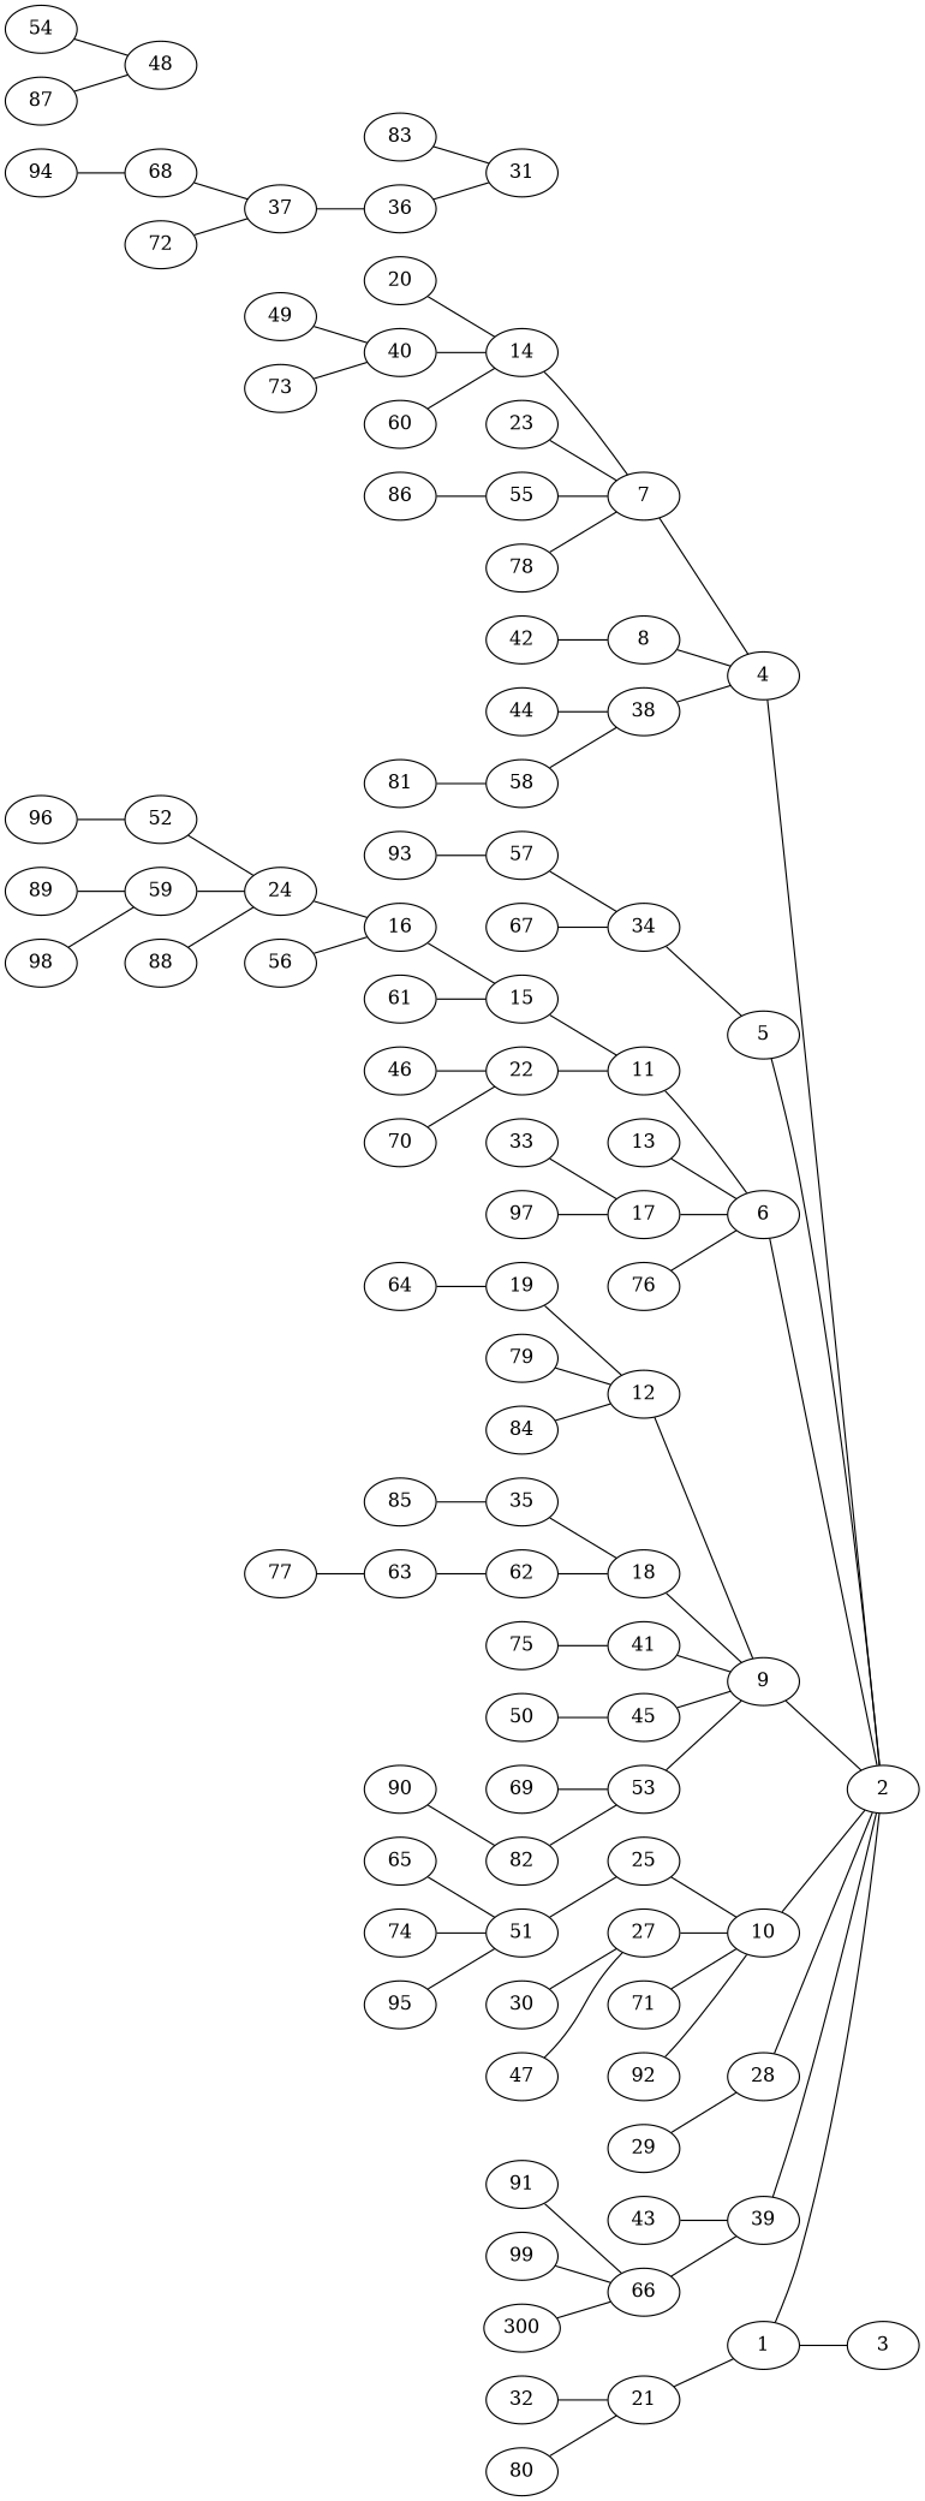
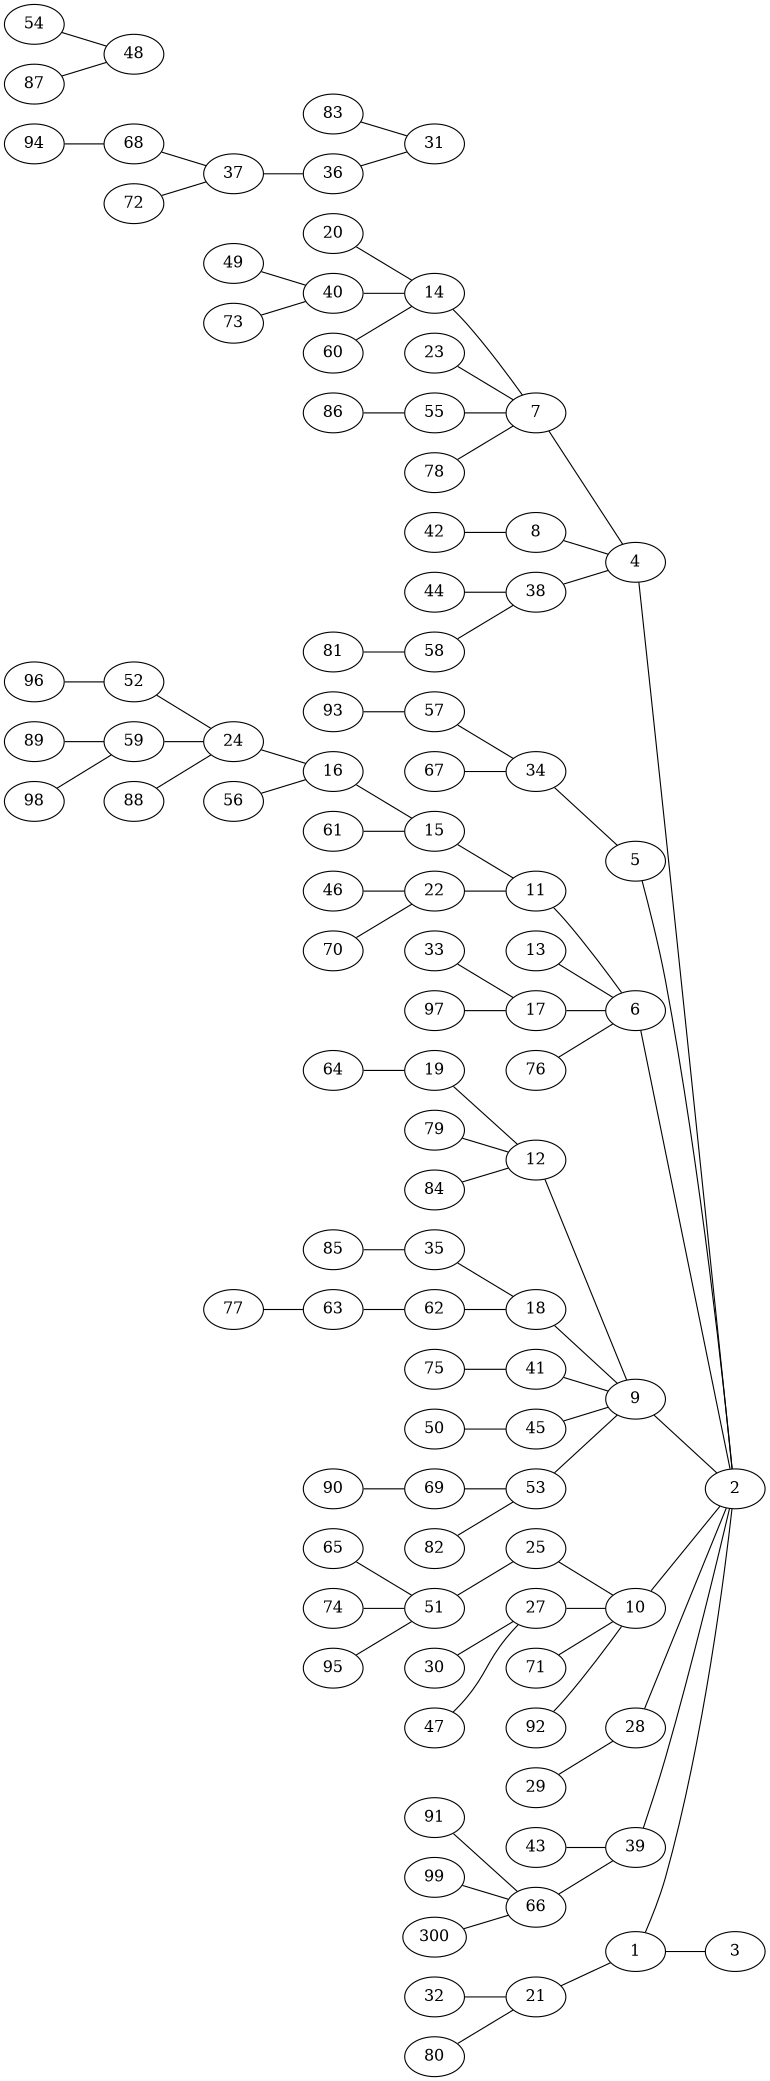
  graph {
    rankdir=LR
    1
    3
    2
    4
    7
    14
    20
    40
    49
    73
    60
    23
    55
    86
    78
    8
    42
    38
    44
    58
    81
    5
    34
    57
    93
    67
    6
    11
    15
    16
    24
    52
    96
    59
    89
    98
    88
    56
    61
    22
    46
    70
    13
    17
    33
    97
    76
    9
    12
    19
    64
    36
    31
    37
    68
    94
    72
    83
    54
    48
    87
    79
    84
    18
    35
    85
    62
    63
    77
    41
    75
    45
    50
    53
    69
    82
    90
    10
    25
    51
    65
    74
    95
    27
    30
    47
    71
    92
    28
    29
    39
    43
    66
    91
    99
    n96 [label=300]
    21
    32
    80
    1 -- 3
    1 -- 2
    4 -- 2
    7 -- 4
    14 -- 7
    20 -- 14
    40 -- 14
    49 -- 40
    73 -- 40
    60 -- 14
    23 -- 7
    55 -- 7
    86 -- 55
    78 -- 7
    8 -- 4
    42 -- 8
    38 -- 4
    44 -- 38
    58 -- 38
    81 -- 58
    5 -- 2
    34 -- 5
    57 -- 34
    93 -- 57
    67 -- 34
    6 -- 2
    11 -- 6
    15 -- 11
    16 -- 15
    24 -- 16
    52 -- 24
    96 -- 52
    59 -- 24
    89 -- 59
    98 -- 59
    88 -- 24
    56 -- 16
    61 -- 15
    22 -- 11
    46 -- 22
    70 -- 22
    13 -- 6
    17 -- 6
    33 -- 17
    97 -- 17
    76 -- 6
    9 -- 2
    12 -- 9
    19 -- 12
    64 -- 19
    36 -- 31
    37 -- 36
    68 -- 37
    94 -- 68
    72 -- 37
    83 -- 31
    54 -- 48
    87 -- 48
    79 -- 12
    84 -- 12
    18 -- 9
    35 -- 18
    85 -- 35
    62 -- 18
    63 -- 62
    77 -- 63
    41 -- 9
    75 -- 41
    45 -- 9
    50 -- 45
    53 -- 9
    69 -- 53
    82 -- 53
-   90 -- 82
+   90 -- 69
    10 -- 2
    25 -- 10
    51 -- 25
    65 -- 51
    74 -- 51
    95 -- 51
    27 -- 10
    30 -- 27
    47 -- 27
    71 -- 10
    92 -- 10
    28 -- 2
    29 -- 28
    39 -- 2
    43 -- 39
    66 -- 39
    91 -- 66
    99 -- 66
    n96 -- 66
    21 -- 1
    32 -- 21
    80 -- 21
  }
